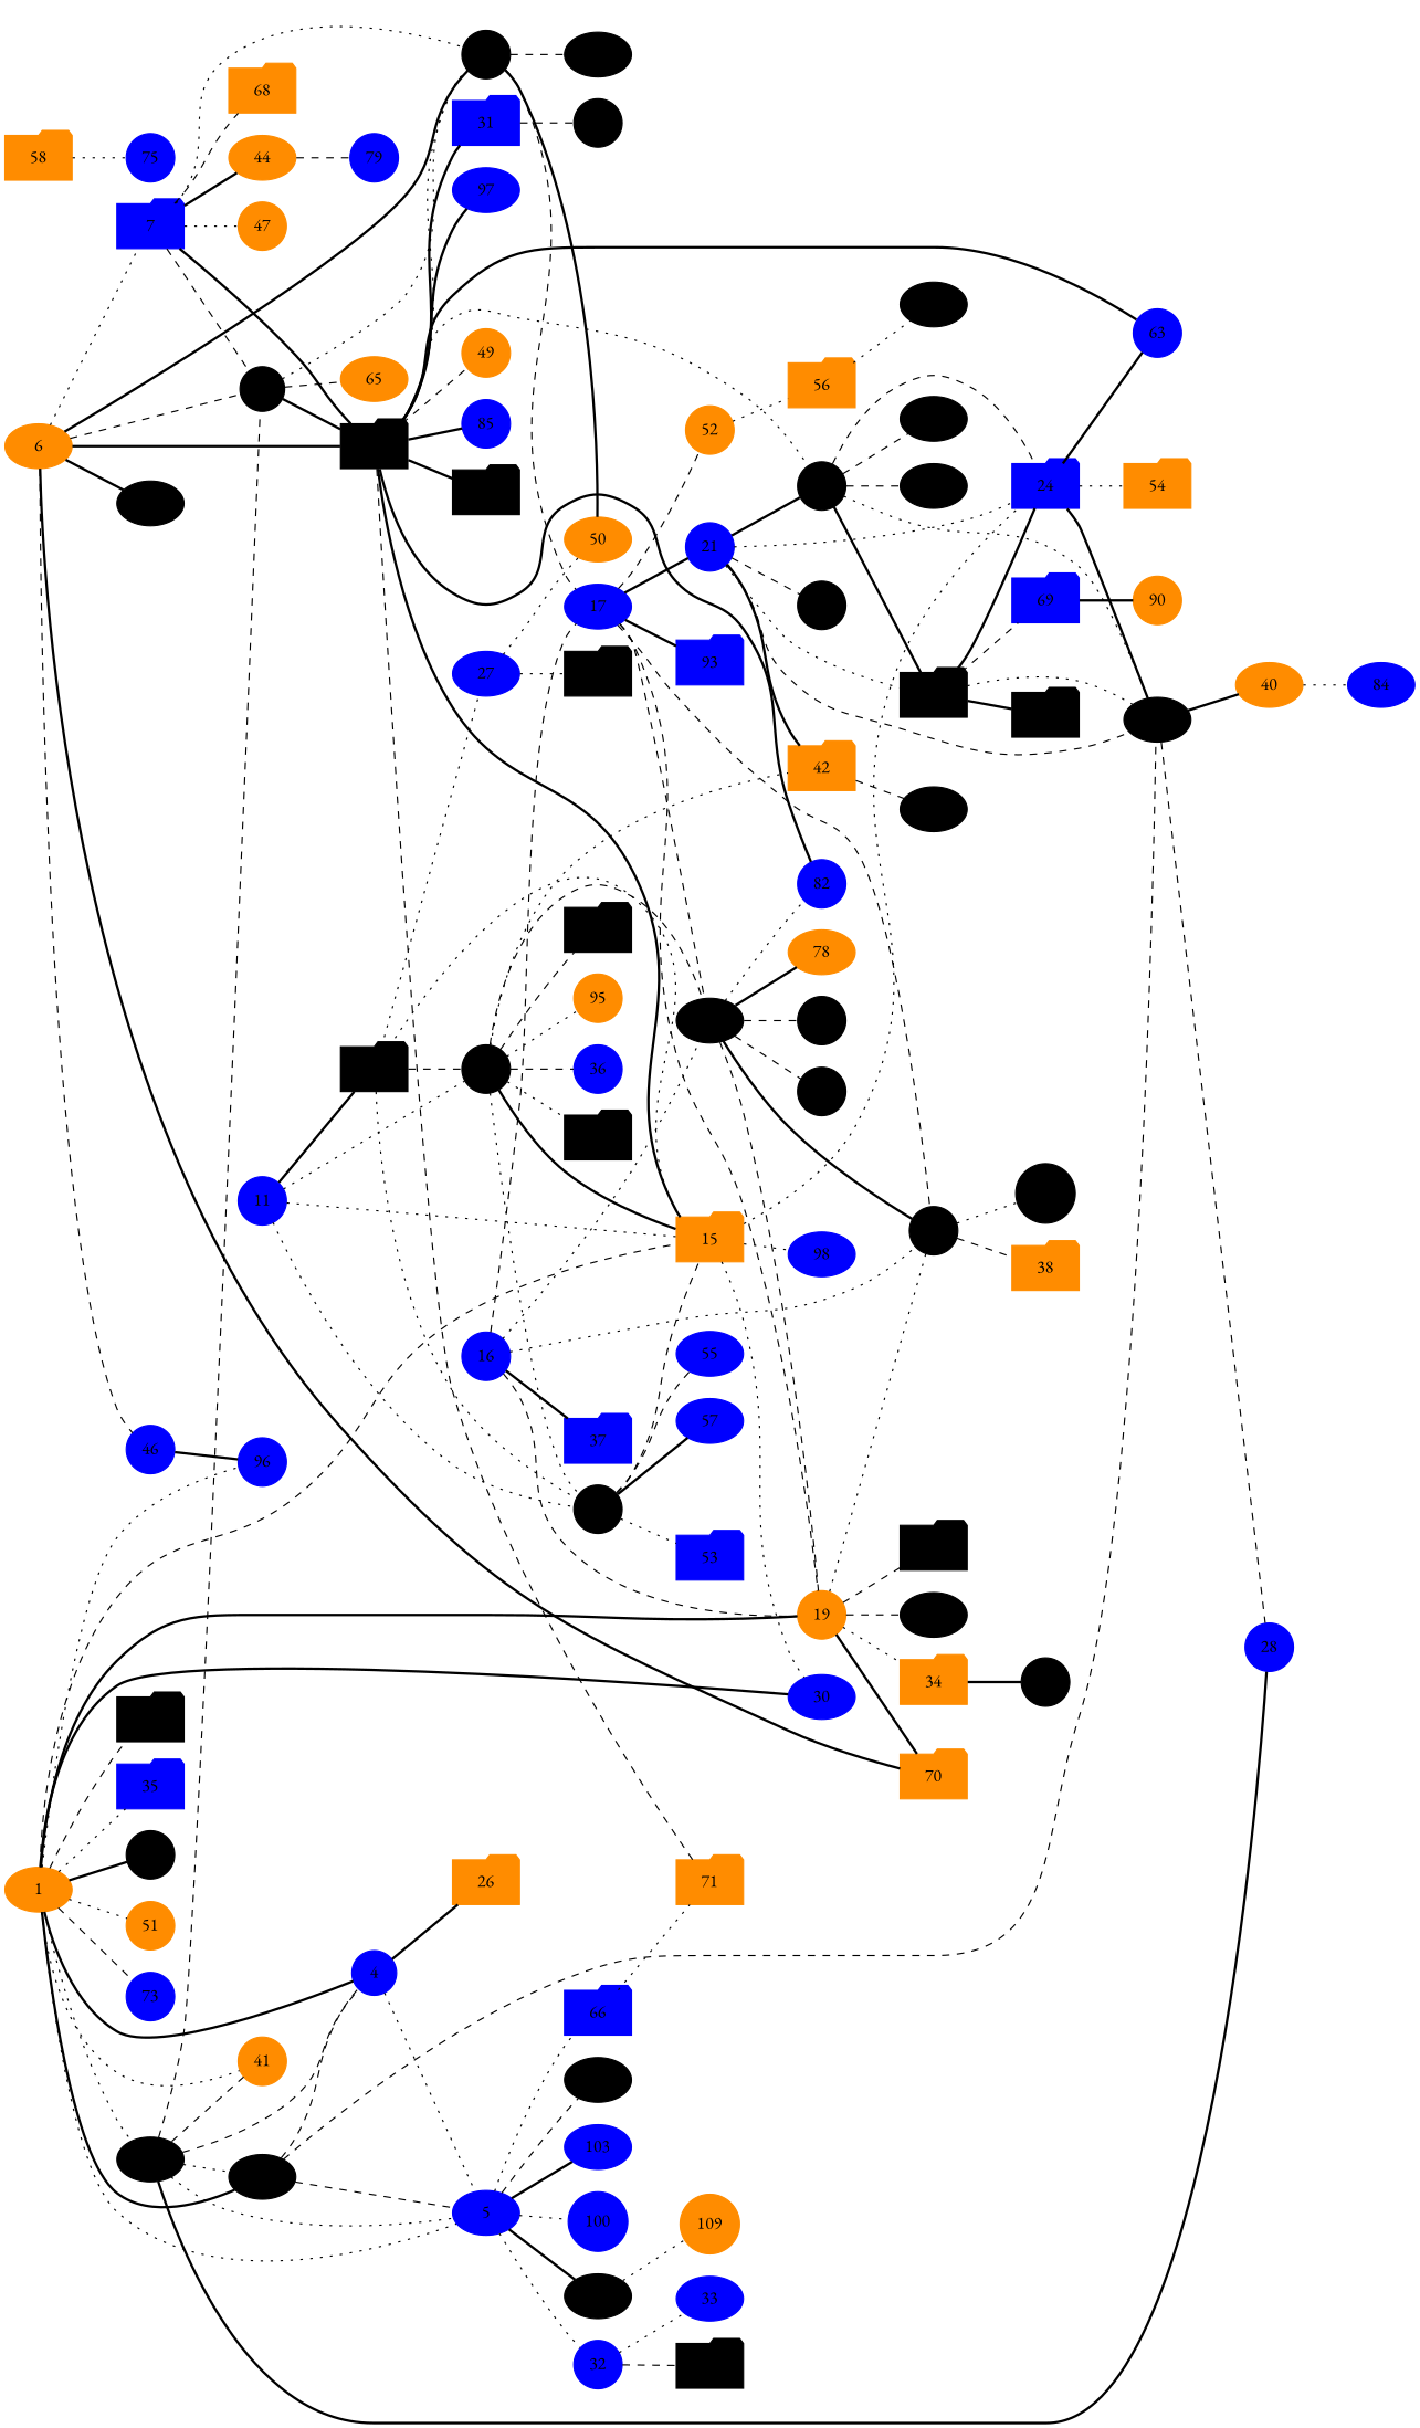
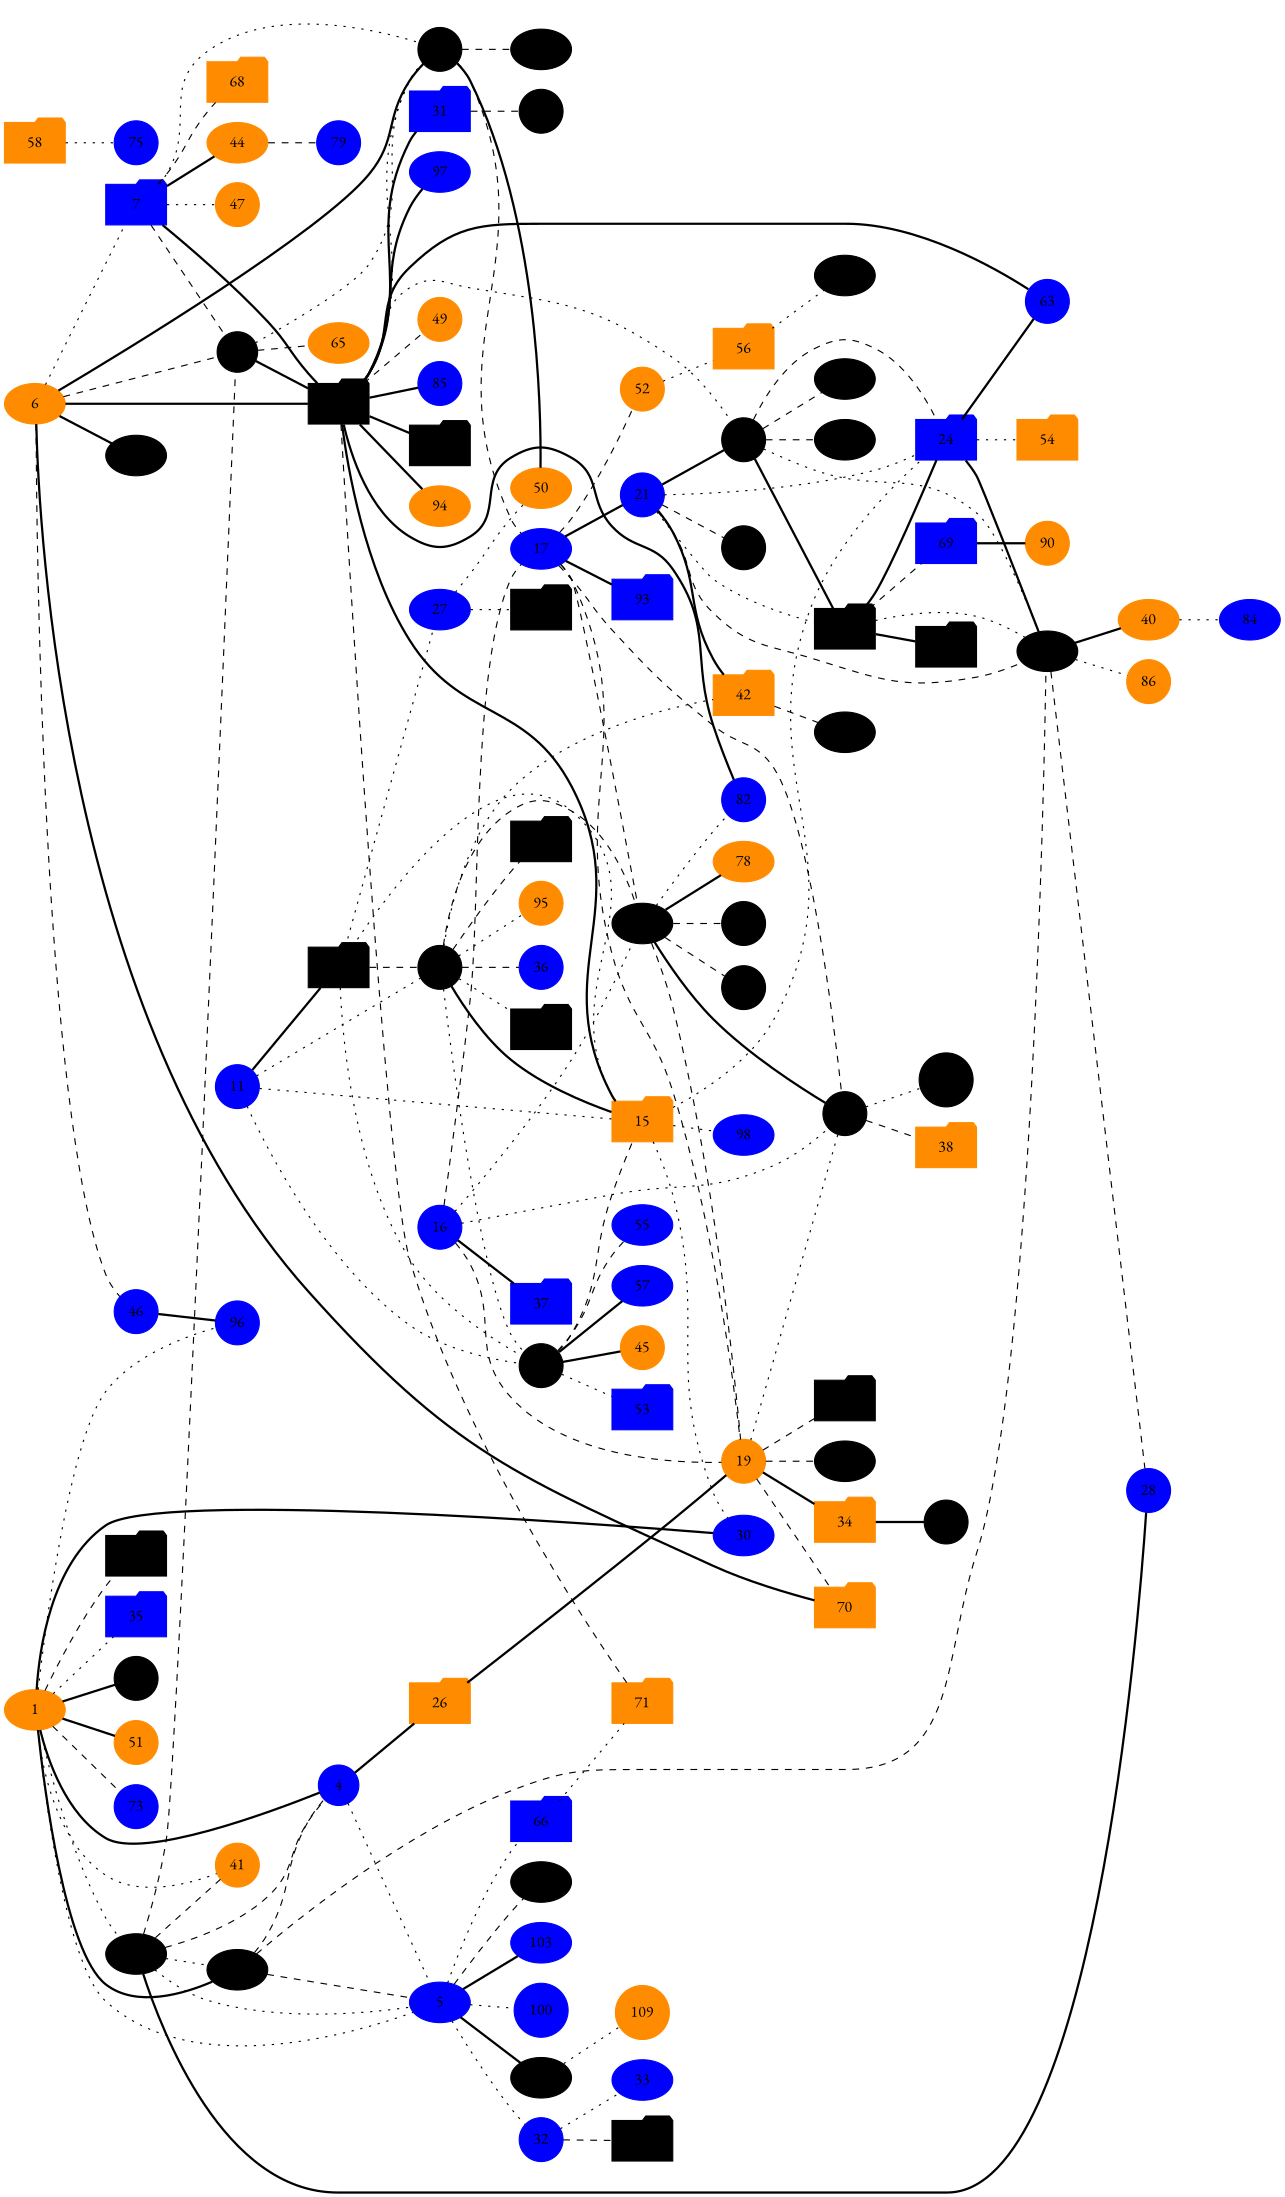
  graph {
    fontname="EB Garamond"
    rankdir=LR
    node [color=black fontname="EB Garamond" shape=circle style=filled]
    edge [fontname="EB Garamond" style=dotted]
    1 [color=darkorange shape=ellipse]
    2 [shape=ellipse]
    3 [shape=ellipse]
    4 [color=blue]
    5 [color=blue shape=ellipse]
    15 [color=darkorange shape=folder]
    19 [color=darkorange]
    29 [shape=folder]
    30 [color=blue shape=ellipse]
    35 [color=blue shape=folder]
    43
    51 [color=darkorange]
    73 [color=blue]
    96 [color=blue]
    41 [color=darkorange]
    8
    28 [color=blue]
    25 [shape=ellipse]
    26 [color=darkorange shape=folder]
    32 [color=blue]
    62 [shape=ellipse]
    66 [color=blue shape=folder]
    99 [shape=ellipse]
    100 [color=blue]
    103 [color=blue shape=ellipse]
    24 [color=blue shape=folder]
    98 [color=blue shape=ellipse]
    70 [color=darkorange shape=folder]
    20
    34 [color=darkorange shape=folder]
    59 [shape=folder]
    67 [shape=ellipse]
    58 [color=darkorange shape=folder]
    75 [color=blue]
    9 [shape=folder]
    10
    65 [color=darkorange shape=ellipse]
    40 [color=darkorange shape=ellipse]
+   86 [color=darkorange]
    33 [color=blue shape=ellipse]
    81 [shape=folder]
    71 [color=darkorange shape=folder]
    n43 [color=darkorange label=109]
    6 [color=darkorange shape=ellipse]
    7 [color=blue shape=folder]
    46 [color=blue]
    72 [shape=ellipse]
    44 [color=darkorange shape=ellipse]
    47 [color=darkorange]
    68 [color=darkorange shape=folder]
    22
    31 [color=blue shape=folder]
    49 [color=darkorange]
    63 [color=blue]
    82 [color=blue]
    85 [color=blue]
    88 [shape=folder]
+   94 [color=darkorange shape=ellipse]
    97 [color=blue shape=ellipse]
    17 [color=blue shape=ellipse]
    50 [color=darkorange shape=ellipse]
    60 [shape=ellipse]
    79 [color=blue]
    23 [shape=folder]
    77 [shape=ellipse]
    92 [shape=ellipse]
    48
    18 [shape=ellipse]
    21 [color=blue]
    52 [color=darkorange]
    93 [color=blue shape=folder]
    11 [color=blue]
    12 [shape=folder]
    13
    14
    27 [color=blue shape=ellipse]
    36 [color=blue]
    42 [color=darkorange shape=folder]
    74 [shape=folder]
    91 [shape=folder]
    95 [color=darkorange]
+   45 [color=darkorange]
    53 [color=blue shape=folder]
    55 [color=blue shape=ellipse]
    57 [color=blue shape=ellipse]
    64 [shape=folder]
    78 [color=darkorange shape=ellipse]
    80
    83
    87 [shape=ellipse]
    54 [color=darkorange shape=folder]
    16 [color=blue]
    37 [color=blue shape=folder]
    38 [color=darkorange shape=folder]
    102
    61
    56 [color=darkorange shape=folder]
    89
    76 [shape=ellipse]
    39 [shape=folder]
    69 [color=blue shape=folder]
    90 [color=darkorange]
    84 [color=blue shape=ellipse]
    1 -- 2
    1 -- 3 [style=bold]
    1 -- 4 [style=bold]
    1 -- 5
-   1 -- 15 [style=dashed]
-   1 -- 19 [style=bold]
+   26 -- 19 [style=bold]
    1 -- 29 [style=dashed]
    1 -- 30 [style=bold]
    1 -- 35
    1 -- 43 [style=bold]
-   1 -- 51
+   1 -- 51 [style=bold]
    1 -- 73 [style=dashed]
    1 -- 96
    1 -- 41
    2 -- 3
    2 -- 4 [style=dashed]
    2 -- 5
    2 -- 41 [style=dashed]
    2 -- 8 [style=dashed]
    2 -- 28 [style=bold]
    3 -- 4 [style=dashed]
    3 -- 5 [style=dashed]
    3 -- 25 [style=dashed]
    4 -- 5
    4 -- 26 [style=bold]
    5 -- 32
    5 -- 62 [style=dashed]
    5 -- 66
    5 -- 99 [style=bold]
    5 -- 100
    5 -- 103 [style=bold]
    15 -- 30
    15 -- 24
    15 -- 98
-   19 -- 70 [style=bold]
+   19 -- 70 [style=dashed]
    19 -- 20
-   19 -- 34
+   19 -- 34 [style=bold]
    19 -- 59 [style=dashed]
    19 -- 67 [style=dashed]
    8 -- 9 [style=bold]
    8 -- 10
    8 -- 65 [style=dashed]
    25 -- 28 [style=dashed]
    25 -- 40 [style=bold]
+   25 -- 86
    32 -- 33
    32 -- 81 [style=dashed]
    66 -- 71
    99 -- n43
    24 -- 25 [style=bold]
    24 -- 63 [style=bold]
    24 -- 54
    20 -- 38 [style=dashed]
    20 -- 102
    34 -- 89 [style=bold]
    58 -- 75
    9 -- 15 [style=bold]
    9 -- 10
    9 -- 71 [style=dashed]
    9 -- 22
    9 -- 31 [style=bold]
    9 -- 49 [style=dashed]
    9 -- 63 [style=bold]
    9 -- 82 [style=bold]
    9 -- 85 [style=bold]
    9 -- 88 [style=bold]
+   9 -- 94 [style=bold]
    9 -- 97 [style=bold]
    10 -- 17 [style=dashed]
    10 -- 50 [style=bold]
    10 -- 60 [style=dashed]
    40 -- 84
    6 -- 8 [style=dashed]
    6 -- 70 [style=bold]
    6 -- 9 [style=bold]
    6 -- 10 [style=bold]
    6 -- 7
    6 -- 46 [style=dashed]
    6 -- 72 [style=bold]
    7 -- 8 [style=dashed]
    7 -- 9 [style=bold]
    7 -- 10
    7 -- 44 [style=bold]
    7 -- 47
    7 -- 68 [style=dashed]
    46 -- 96 [style=bold]
    44 -- 79 [style=dashed]
    22 -- 25
    22 -- 24 [style=dashed]
    22 -- 23 [style=bold]
    22 -- 77 [style=dashed]
    22 -- 92 [style=dashed]
    31 -- 48 [style=dashed]
    17 -- 19 [style=dashed]
    17 -- 20 [style=dashed]
    17 -- 18 [style=dashed]
    17 -- 21 [style=bold]
    17 -- 52 [style=dashed]
    17 -- 93 [style=bold]
    23 -- 25
    23 -- 24 [style=bold]
    23 -- 39 [style=bold]
    23 -- 69 [style=dashed]
    18 -- 19 [style=dashed]
    18 -- 20 [style=bold]
    18 -- 82
    18 -- 78 [style=bold]
    18 -- 80 [style=dashed]
    18 -- 83 [style=dashed]
    21 -- 25 [style=dashed]
    21 -- 24
    21 -- 22 [style=bold]
    21 -- 23
    21 -- 42 [style=bold]
    21 -- 61 [style=dashed]
    52 -- 56
    11 -- 15
    11 -- 12 [style=bold]
    11 -- 13
    11 -- 14
    12 -- 15
    12 -- 13 [style=dashed]
    12 -- 14
    12 -- 27
    13 -- 15 [style=bold]
    13 -- 18 [style=dashed]
    13 -- 14
    13 -- 36 [style=dashed]
    13 -- 42
    13 -- 74
    13 -- 91 [style=dashed]
    13 -- 95
    14 -- 15 [style=dashed]
+   14 -- 45 [style=bold]
    14 -- 53
    14 -- 55 [style=dashed]
    14 -- 57 [style=bold]
    27 -- 50
    27 -- 64
    42 -- 87 [style=dashed]
    16 -- 19 [style=dashed]
    16 -- 20
    16 -- 17 [style=dashed]
    16 -- 18
    16 -- 37 [style=bold]
    56 -- 76
    69 -- 90 [style=bold]
  }
